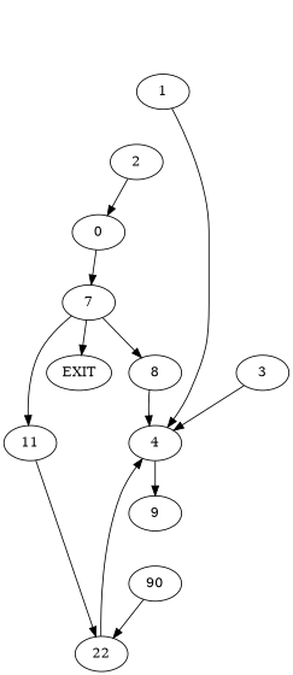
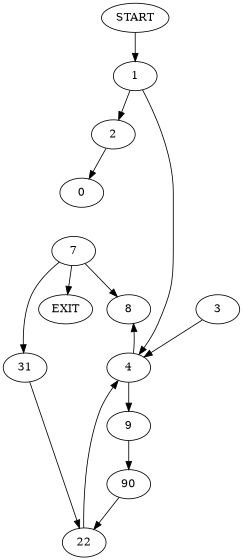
  digraph {
+   n1 [label=START]
    1
    2
    4
    n5 [label=EXIT]
    n6 [label=0]
    3
    7
    8
    9
    n11 [label=90]
-   11
+   11 [label=31]
    n13 [label=22]
+   n1 -> 1
+   1 -> 2
    1 -> 4
    2 -> n6
-   8 -> 4
+   4 -> 8
    4 -> 9
-   n6 -> 7
    3 -> 4
    7 -> n5
    7 -> 8
    7 -> 11
+   9 -> n11
    n11 -> n13
    11 -> n13
    n13 -> 4
  }
